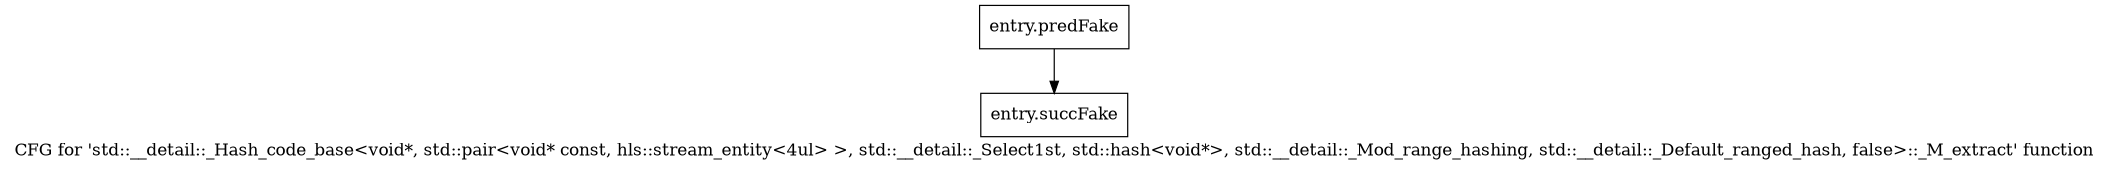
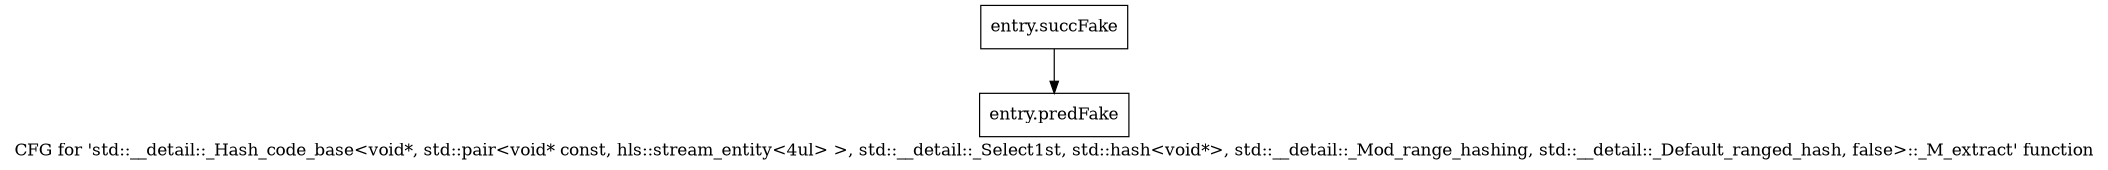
  digraph {
    label="CFG for 'std::__detail::_Hash_code_base\<void*, std::pair\<void* const, hls::stream_entity\<4ul\> \>, std::__detail::_Select1st, std::hash\<void*\>, std::__detail::_Mod_range_hashing, std::__detail::_Default_ranged_hash, false\>::_M_extract' function"
    node [shape=record]
    n1 [label="{entry.predFake}"]
    n2 [filename="/tools/Xilinx/Vitis_HLS/2022.1/tps/lnx64/gcc-8.3.0/lib/gcc/x86_64-pc-linux-gnu/8.3.0/../../../../include/c++/8.3.0/bits/hashtable_policy.h" label="{entry.succFake}" linenumber=1329]
-   n1 -> n2 [execusionnum=411 filename="/tools/Xilinx/Vitis_HLS/2022.1/tps/lnx64/gcc-8.3.0/lib/gcc/x86_64-pc-linux-gnu/8.3.0/../../../../include/c++/8.3.0/bits/hashtable_policy.h"]
+   n2 -> n1 [execusionnum=411 filename="/tools/Xilinx/Vitis_HLS/2022.1/tps/lnx64/gcc-8.3.0/lib/gcc/x86_64-pc-linux-gnu/8.3.0/../../../../include/c++/8.3.0/bits/hashtable_policy.h"]
  }
